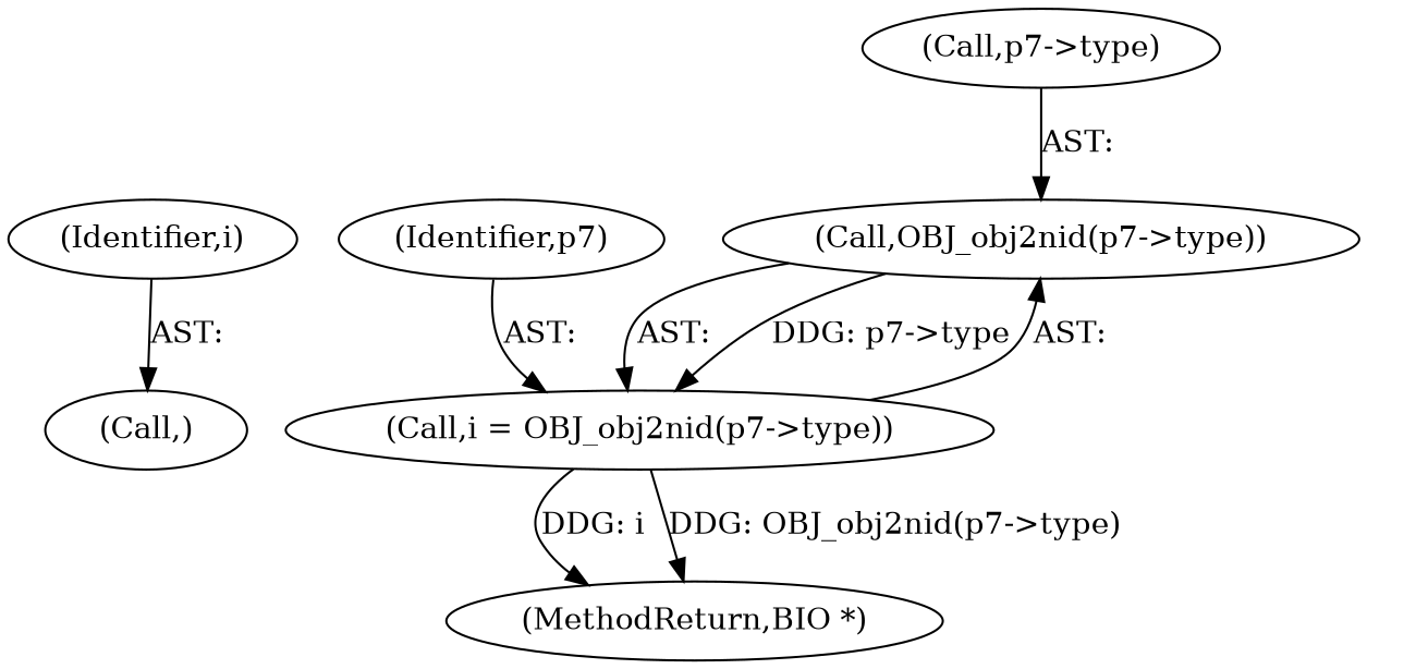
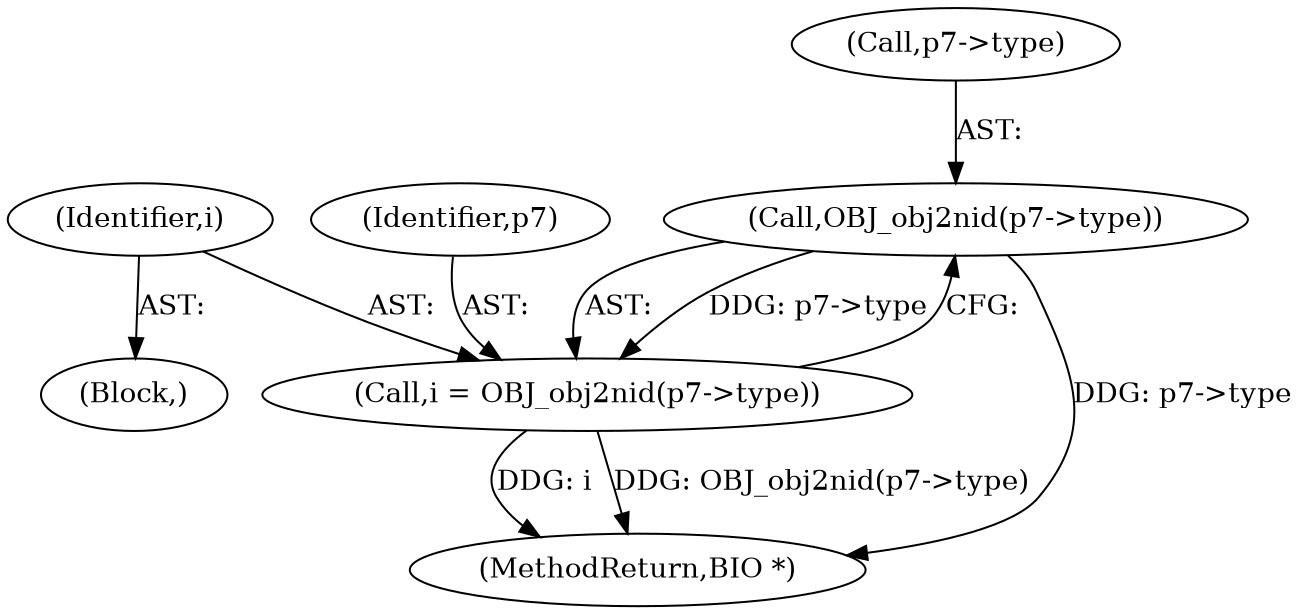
  digraph {
    n1 [label="(Call,OBJ_obj2nid(p7->type))"]
    n2 [label="(Call,i = OBJ_obj2nid(p7->type))"]
    n3 [label="(MethodReturn,BIO *)"]
    n4 [label="(Call,p7->type)"]
-   n5 [label="(Call,)"]
+   n5 [label="(Block,)"]
    n6 [label="(Identifier,i)"]
    n7 [label="(Identifier,p7)"]
    n1 -> n2 [label="AST: "]
    n1 -> n2 [label="DDG: p7->type"]
-   n2 -> n1 [label="AST: "]
+   n1 -> n3 [label="DDG: p7->type"]
+   n2 -> n1 [label="CFG: "]
    n2 -> n3 [label="DDG: i"]
    n2 -> n3 [label="DDG: OBJ_obj2nid(p7->type)"]
    n4 -> n1 [label="AST: "]
+   n6 -> n2 [label="AST: "]
    n6 -> n5 [label="AST: "]
    n7 -> n2 [label="AST: "]
  }
